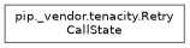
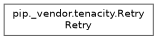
  digraph {
    rankdir=LR
-   n1 [color=grey40 fillcolor=white fontname=Helvetica fontsize=10 height=0.2 label="pip._vendor.tenacity.Retry\lCallState" shape=box style=filled width=0.4]
+   n1 [color=grey40 fillcolor=white fontname=Helvetica fontsize=10 height=0.2 label="pip._vendor.tenacity.Retry\lRetry" shape=box style=filled width=0.4]
  }
